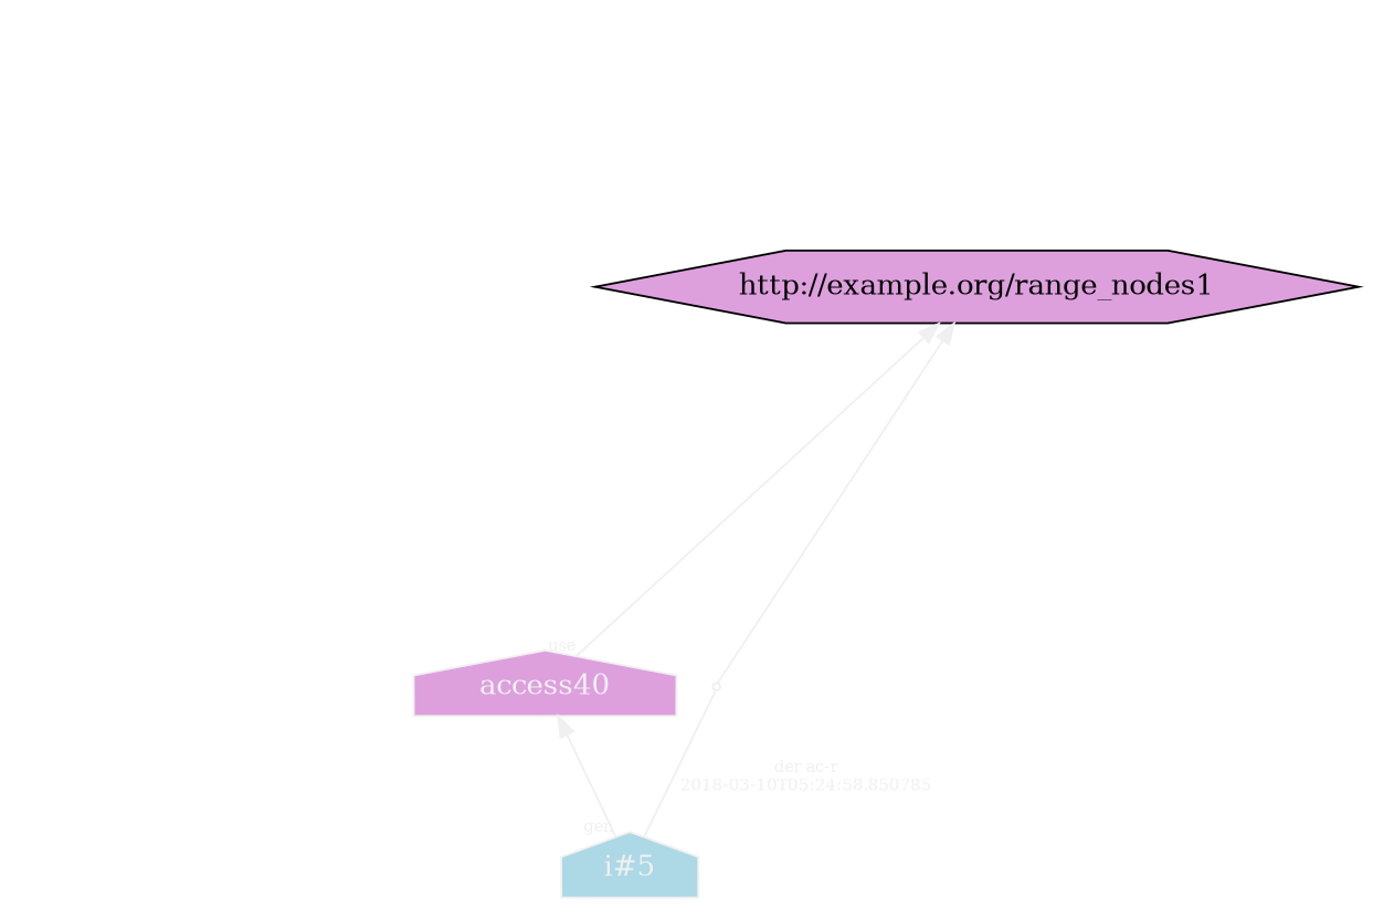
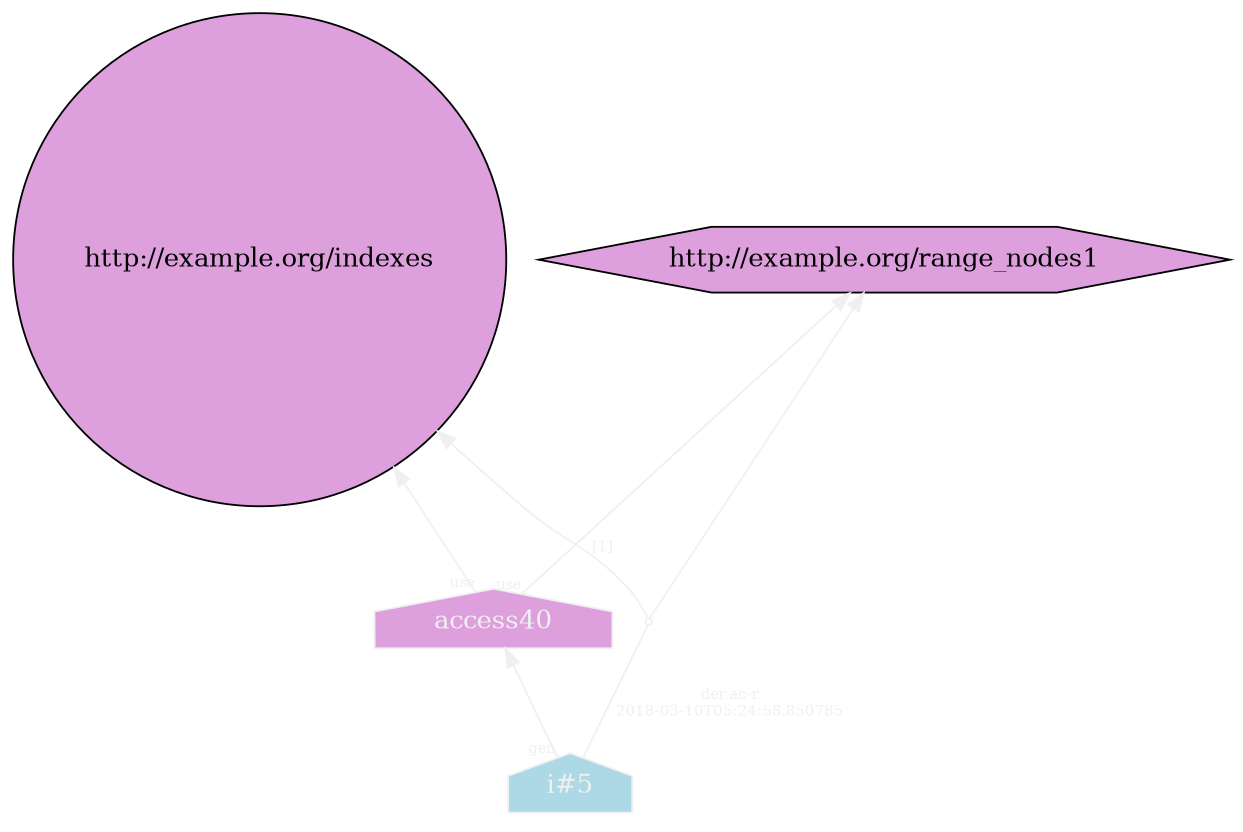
  digraph {
    rankdir=BT
    node [color="#F0F0F0" fillcolor=plum fontcolor="#F0F0F0" style=filled shape=house]
    edge [color="#F0F0F0" fontcolor="#F0F0F0" rotation=20]
    n1 [fillcolor=lightblue label="i#5"]
    n2 [label=access40 sides=4]
    bn0 [shape=point fillcolor=white]
+   "http://example.org/indexes" [shape=circle color="" fontcolor=""]
    "http://example.org/range_nodes1" [shape=hexagon color="" fontcolor=""]
    n1 -> n2 [labelangle=60.0 labeldistance=1.5 labelfontsize=8 taillabel=gen]
    n1 -> bn0 [angle=60.0 arrowhead=none distance=1.5 fontsize=8 label="der ac-r\n2018-03-10T05:24:58.850785"]
+   n2 -> "http://example.org/indexes" [labelangle=60.0 labeldistance=1.5 labelfontsize=8 taillabel=use]
    n2 -> "http://example.org/range_nodes1" [labelangle=60.0 labeldistance=1.5 labelfontsize=8 taillabel=use]
+   bn0 -> "http://example.org/indexes" [angle=60.0 distance=1.5 fontsize=8 label="[1]"]
    bn0 -> "http://example.org/range_nodes1" [rotation=""]
  }
